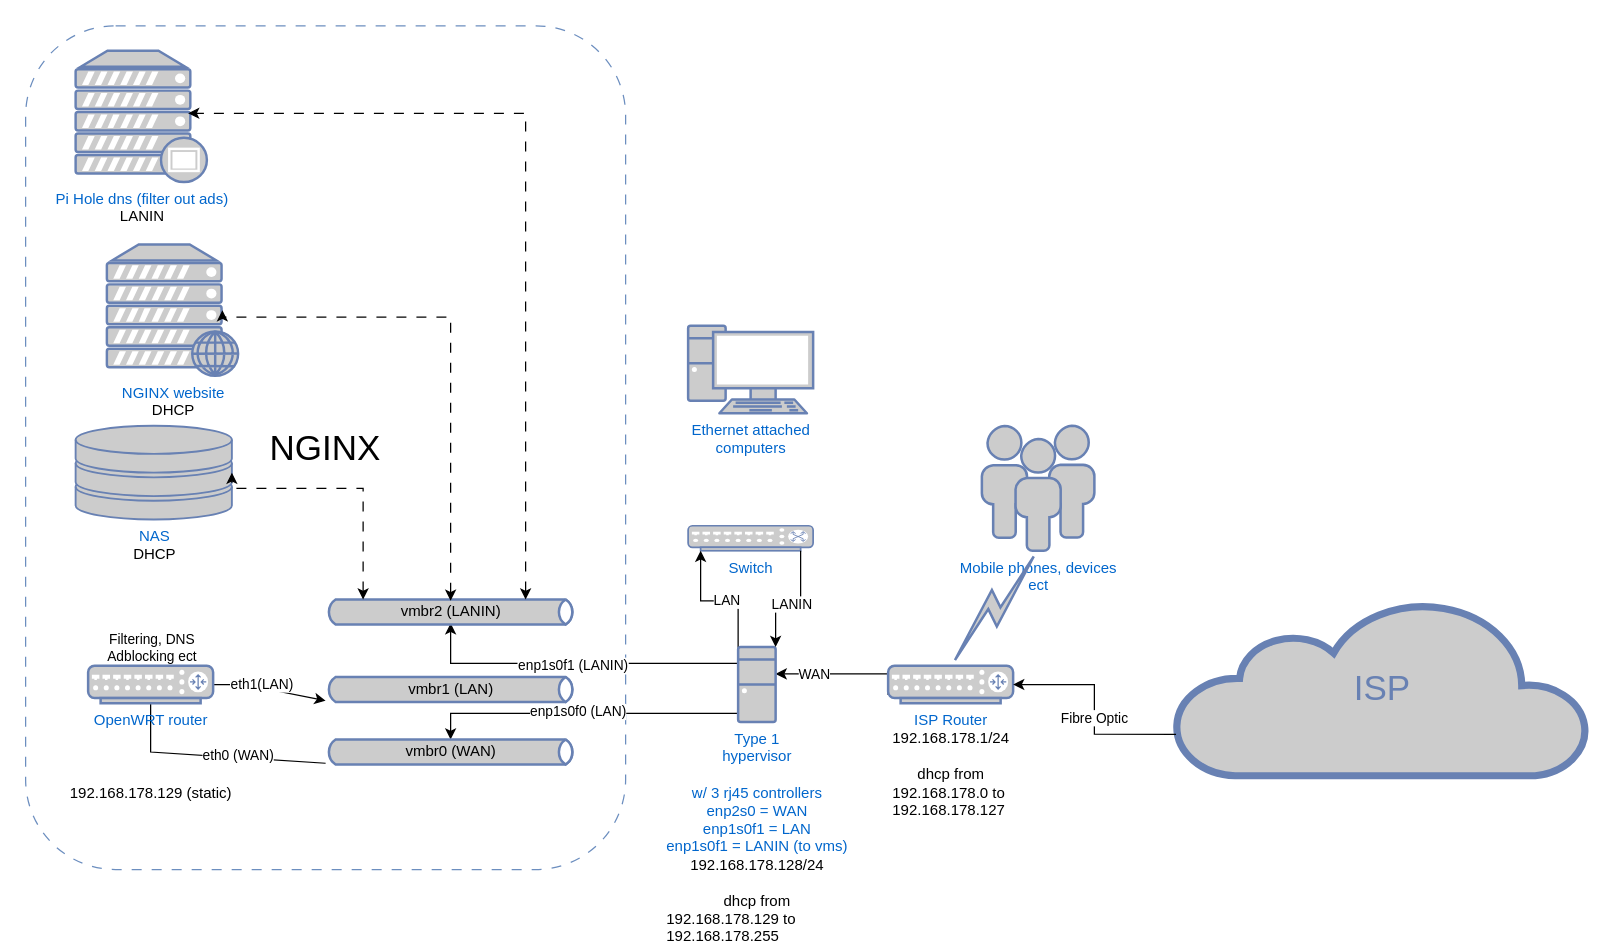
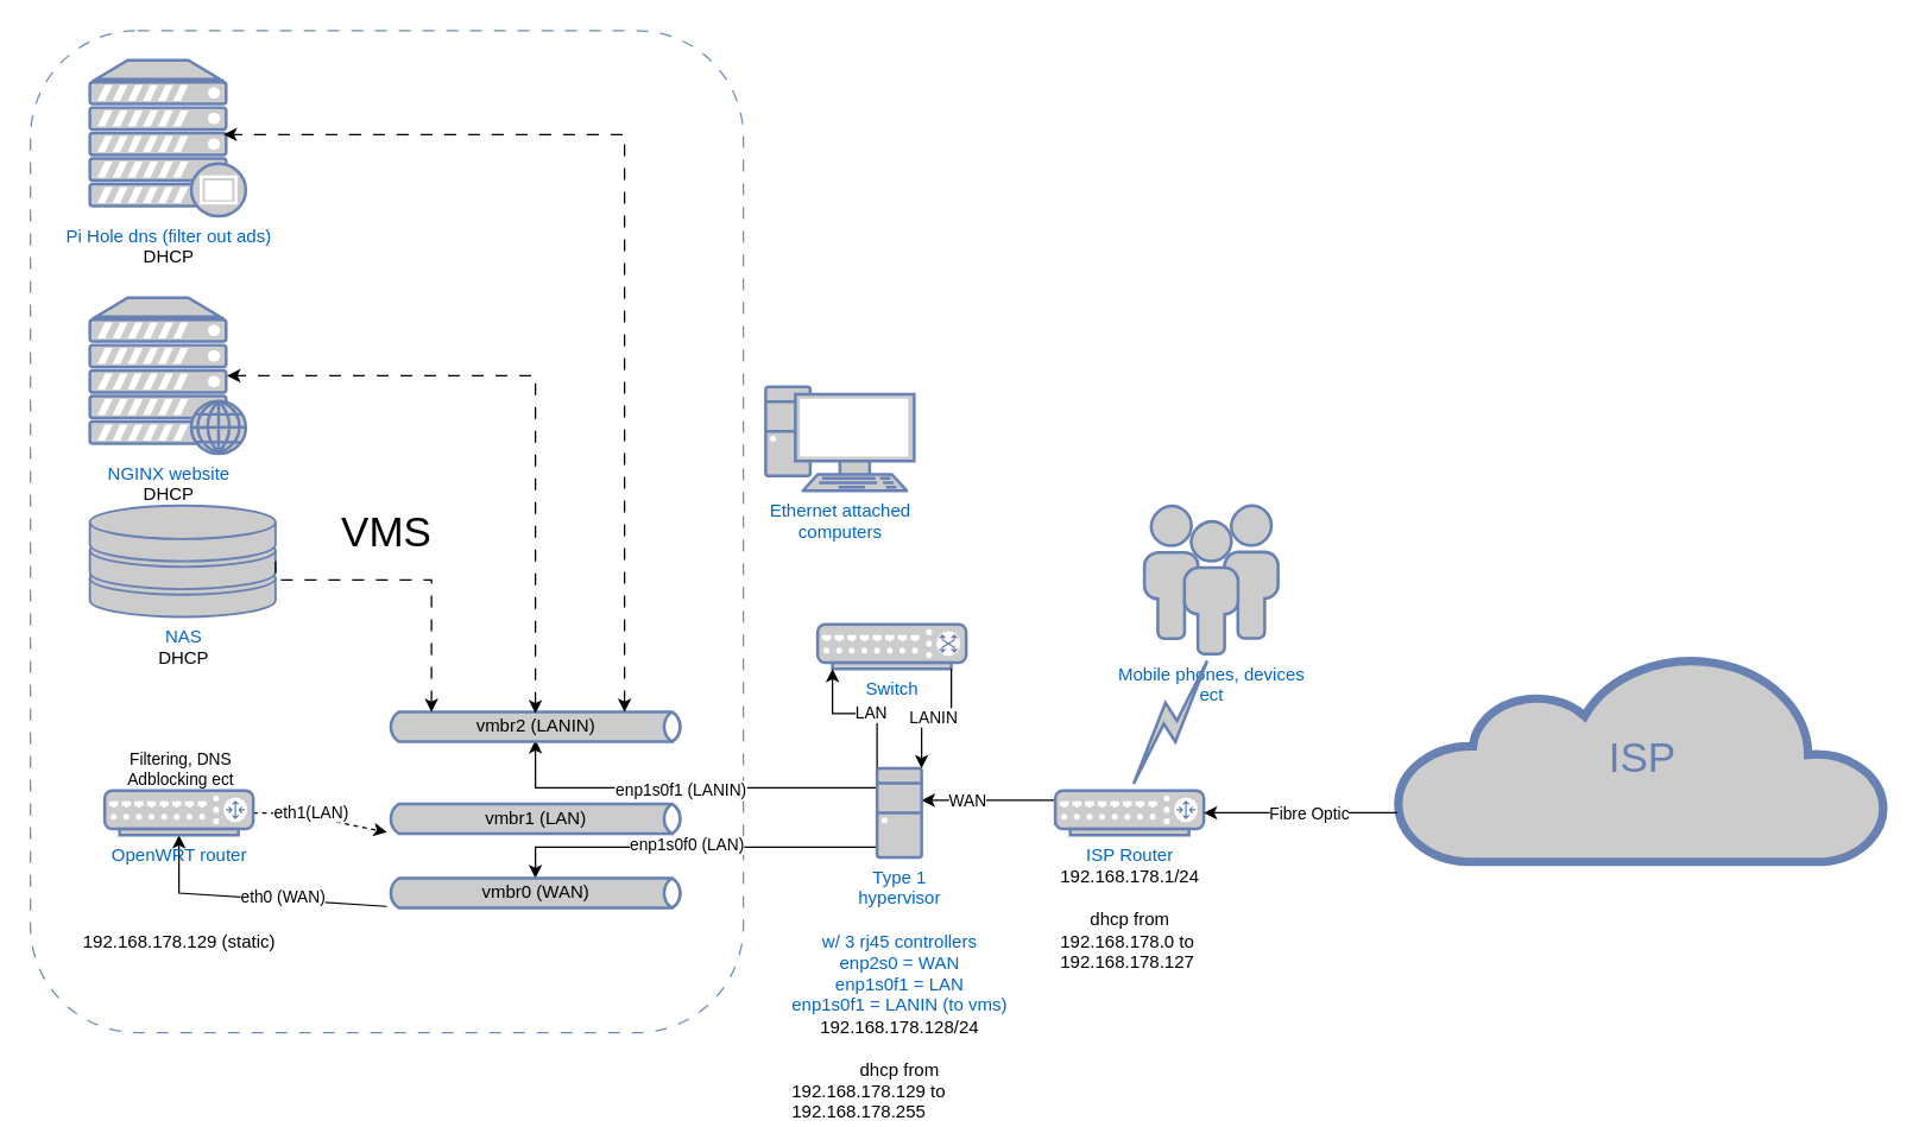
  <mxCell id="0" />
  <mxCell id="1" parent="0" />
- <mxCell id="2" value="&lt;font style=&quot;font-size: 28px;&quot;&gt;NGINX&lt;/font&gt;" style="rounded=1;whiteSpace=wrap;html=1;fillColor=none;strokeColor=#6c8ebf;dashed=1;dashPattern=8 8;" vertex="1" parent="1"><mxGeometry x="20" y="20" width="480" height="675" as="geometry" /></mxCell>
- <mxCell id="3" value="ISP" style="html=1;fillColor=#CCCCCC;strokeColor=#6881B3;gradientColor=none;gradientDirection=north;strokeWidth=2;shape=mxgraph.networks.cloud;fontColor=#6881B3;rounded=0;shadow=0;comic=0;align=center;fontSize=28;" parent="1" vertex="1"><mxGeometry x="940" y="480" width="330" height="140" as="geometry" /></mxCell>
+ <mxCell id="2" value="&lt;font style=&quot;font-size: 28px;&quot;&gt;VMS&lt;/font&gt;" style="rounded=1;whiteSpace=wrap;html=1;fillColor=none;strokeColor=#6c8ebf;dashed=1;dashPattern=8 8;" vertex="1" parent="1"><mxGeometry x="20" y="20" width="480" height="675" as="geometry" /></mxCell>
+ <mxCell id="3" value="ISP" style="html=1;fillColor=#CCCCCC;strokeColor=#6881B3;gradientColor=none;gradientDirection=north;strokeWidth=2;shape=mxgraph.networks.cloud;fontColor=#6881B3;rounded=0;shadow=0;comic=0;align=center;fontSize=28;" parent="1" vertex="1"><mxGeometry x="940" y="440" width="330" height="140" as="geometry" /></mxCell>
  <mxCell id="4" style="edgeStyle=orthogonalEdgeStyle;rounded=0;orthogonalLoop=1;jettySize=auto;html=1;exitX=0;exitY=0.5;exitDx=0;exitDy=0;exitPerimeter=0;" edge="1" parent="1"><mxGeometry relative="1" as="geometry"><mxPoint x="710" y="555.49" as="sourcePoint" /><mxPoint x="620" y="538.503" as="targetPoint" /><Array as="points"><mxPoint x="710" y="538.49" /></Array></mxGeometry></mxCell>
  <mxCell id="5" value="WAN" style="edgeLabel;html=1;align=center;verticalAlign=middle;resizable=0;points=[];" vertex="1" connectable="0" parent="4"><mxGeometry x="0.846" relative="1" as="geometry"><mxPoint x="23" as="offset" /></mxGeometry></mxCell>
  <mxCell id="6" value="ISP Router&lt;br&gt;&lt;span style=&quot;color: rgb(0, 0, 0);&quot;&gt;192.168.178.1/24&lt;br&gt;&lt;br&gt;dhcp from&lt;br&gt;&lt;div style=&quot;text-align: left;&quot;&gt;&lt;span style=&quot;background-color: initial;&quot;&gt;192.168.178.0 to&lt;/span&gt;&lt;/div&gt;&lt;/span&gt;&lt;div style=&quot;&quot;&gt;&lt;div style=&quot;text-align: left;&quot;&gt;&lt;span style=&quot;color: rgb(0, 0, 0); background-color: initial;&quot;&gt;192.168.178.127&lt;/span&gt;&lt;/div&gt;&lt;/div&gt;" style="fontColor=#0066CC;verticalAlign=top;verticalLabelPosition=bottom;labelPosition=center;align=center;html=1;fillColor=#CCCCCC;strokeColor=#6881B3;gradientColor=none;gradientDirection=north;strokeWidth=2;shape=mxgraph.networks.router;rounded=0;shadow=0;comic=0;" parent="1" vertex="1"><mxGeometry x="710" y="532" width="100" height="30" as="geometry" /></mxCell>
- <mxCell id="7" value="Switch" style="fontColor=#0066CC;verticalAlign=top;verticalLabelPosition=bottom;labelPosition=center;align=center;html=1;outlineConnect=0;fillColor=#CCCCCC;strokeColor=#6881B3;gradientColor=none;gradientDirection=north;strokeWidth=2;shape=mxgraph.networks.switch;" vertex="1" parent="1"><mxGeometry x="550" y="420" width="100" height="20" as="geometry" /></mxCell>
+ <mxCell id="7" value="Switch" style="fontColor=#0066CC;verticalAlign=top;verticalLabelPosition=bottom;labelPosition=center;align=center;html=1;outlineConnect=0;fillColor=#CCCCCC;strokeColor=#6881B3;gradientColor=none;gradientDirection=north;strokeWidth=2;shape=mxgraph.networks.switch;" vertex="1" parent="1"><mxGeometry x="550" y="420" width="100" height="30" as="geometry" /></mxCell>
  <mxCell id="8" value="LAN" style="edgeStyle=orthogonalEdgeStyle;rounded=0;orthogonalLoop=1;jettySize=auto;html=1;exitX=0.5;exitY=0;exitDx=0;exitDy=0;exitPerimeter=0;" edge="1" parent="1" source="13" target="7"><mxGeometry relative="1" as="geometry"><Array as="points"><mxPoint x="590" y="517" /><mxPoint x="590" y="480" /><mxPoint x="560" y="480" /></Array></mxGeometry></mxCell>
  <mxCell id="9" style="edgeStyle=orthogonalEdgeStyle;rounded=0;orthogonalLoop=1;jettySize=auto;html=1;exitX=0;exitY=0.5;exitDx=0;exitDy=0;exitPerimeter=0;" edge="1" parent="1" source="13" target="14"><mxGeometry relative="1" as="geometry"><Array as="points"><mxPoint x="590" y="530" /><mxPoint x="360" y="530" /></Array></mxGeometry></mxCell>
  <mxCell id="10" value="enp1s0f1 (LANIN)" style="edgeLabel;html=1;align=center;verticalAlign=middle;resizable=0;points=[];" vertex="1" connectable="0" parent="9"><mxGeometry x="0.075" y="1" relative="1" as="geometry"><mxPoint as="offset" /></mxGeometry></mxCell>
  <mxCell id="11" style="edgeStyle=orthogonalEdgeStyle;rounded=0;orthogonalLoop=1;jettySize=auto;html=1;exitX=0;exitY=0.5;exitDx=0;exitDy=0;exitPerimeter=0;" edge="1" parent="1" source="13" target="21"><mxGeometry relative="1" as="geometry"><Array as="points"><mxPoint x="590" y="570" /><mxPoint x="360" y="570" /></Array></mxGeometry></mxCell>
  <mxCell id="12" value="enp1s0f0 (LAN)" style="edgeLabel;html=1;align=center;verticalAlign=middle;resizable=0;points=[];" vertex="1" connectable="0" parent="11"><mxGeometry x="0.106" y="-2" relative="1" as="geometry"><mxPoint as="offset" /></mxGeometry></mxCell>
  <mxCell id="13" value="Type 1&lt;div&gt;hypervisor&lt;br&gt;&lt;br&gt;w/ 3 rj45 controllers&lt;br&gt;enp2s0 = WAN&lt;/div&gt;&lt;div&gt;enp1s0f1 = LAN&lt;br&gt;enp1s0f1 = LANIN (to vms)&lt;br&gt;&lt;font color=&quot;#000000&quot;&gt;192.168.178.128/24&lt;br&gt;&lt;br&gt;dhcp from&lt;br&gt;&lt;div style=&quot;text-align: left;&quot;&gt;&lt;span style=&quot;background-color: initial;&quot;&gt;192.168.178.129 to&lt;/span&gt;&lt;/div&gt;&lt;div style=&quot;text-align: left;&quot;&gt;&lt;span style=&quot;background-color: initial;&quot;&gt;192.168.178.255&lt;/span&gt;&lt;/div&gt;&lt;/font&gt;&lt;/div&gt;" style="fontColor=#0066CC;verticalAlign=top;verticalLabelPosition=bottom;labelPosition=center;align=center;html=1;outlineConnect=0;fillColor=#CCCCCC;strokeColor=#6881B3;gradientColor=none;gradientDirection=north;strokeWidth=2;shape=mxgraph.networks.desktop_pc;" vertex="1" parent="1"><mxGeometry x="590" y="517" width="30" height="60" as="geometry" /></mxCell>
  <mxCell id="14" value="vmbr2 (LANIN)" style="html=1;outlineConnect=0;fillColor=#CCCCCC;strokeColor=#6881B3;gradientColor=none;gradientDirection=north;strokeWidth=2;shape=mxgraph.networks.bus;gradientColor=none;gradientDirection=north;fontColor=default;perimeter=backbonePerimeter;backboneSize=20;labelBackgroundColor=none;labelBorderColor=none;textShadow=0;" vertex="1" parent="1"><mxGeometry x="260" y="478" width="200" height="22" as="geometry" /></mxCell>
  <mxCell id="15" style="edgeStyle=orthogonalEdgeStyle;rounded=0;orthogonalLoop=1;jettySize=auto;html=1;" edge="1" parent="1" source="7" target="13"><mxGeometry relative="1" as="geometry"><mxPoint x="640" y="460" as="sourcePoint" /><mxPoint x="630" y="450" as="targetPoint" /><Array as="points"><mxPoint x="640" y="480" /><mxPoint x="620" y="480" /></Array></mxGeometry></mxCell>
  <mxCell id="16" value="LANIN" style="edgeLabel;html=1;align=center;verticalAlign=middle;resizable=0;points=[];" vertex="1" connectable="0" parent="15"><mxGeometry x="-0.017" y="2" relative="1" as="geometry"><mxPoint as="offset" /></mxGeometry></mxCell>
  <mxCell id="17" style="edgeStyle=orthogonalEdgeStyle;rounded=0;orthogonalLoop=1;jettySize=auto;html=1;exitX=0.001;exitY=0.763;exitDx=0;exitDy=0;exitPerimeter=0;entryX=1;entryY=0.5;entryDx=0;entryDy=0;entryPerimeter=0;" edge="1" parent="1" source="3" target="6"><mxGeometry relative="1" as="geometry"><Array as="points" /></mxGeometry></mxCell>
  <mxCell id="18" value="Fibre Optic" style="edgeLabel;html=1;align=center;verticalAlign=middle;resizable=0;points=[];" vertex="1" connectable="0" parent="17"><mxGeometry x="-0.075" y="1" relative="1" as="geometry"><mxPoint as="offset" /></mxGeometry></mxCell>
- <mxCell id="19" style="edgeStyle=orthogonalEdgeStyle;rounded=0;orthogonalLoop=1;jettySize=auto;html=1;endArrow=none;" edge="1" parent="1" source="21" target="29"><mxGeometry relative="1" as="geometry" /></mxCell>
+ <mxCell id="19" style="edgeStyle=orthogonalEdgeStyle;rounded=0;orthogonalLoop=1;jettySize=auto;html=1;" edge="1" parent="1" source="21" target="29"><mxGeometry relative="1" as="geometry" /></mxCell>
  <mxCell id="20" value="eth0 (WAN)" style="edgeLabel;html=1;align=center;verticalAlign=middle;resizable=0;points=[];" vertex="1" connectable="0" parent="19"><mxGeometry x="-0.206" y="-2" relative="1" as="geometry"><mxPoint as="offset" /></mxGeometry></mxCell>
  <mxCell id="21" value="vmbr0 (WAN)" style="html=1;outlineConnect=0;fillColor=#CCCCCC;strokeColor=#6881B3;gradientColor=none;gradientDirection=north;strokeWidth=2;shape=mxgraph.networks.bus;gradientColor=none;gradientDirection=north;fontColor=default;perimeter=backbonePerimeter;backboneSize=20;labelBackgroundColor=none;labelBorderColor=none;textShadow=0;" vertex="1" parent="1"><mxGeometry x="260" y="590" width="200" height="22" as="geometry" /></mxCell>
- <mxCell id="22" value="NGINX website&lt;br&gt;&lt;font color=&quot;#000000&quot;&gt;DHCP&lt;/font&gt;" style="fontColor=#0066CC;verticalAlign=top;verticalLabelPosition=bottom;labelPosition=center;align=center;html=1;outlineConnect=0;fillColor=#CCCCCC;strokeColor=#6881B3;gradientColor=none;gradientDirection=north;strokeWidth=2;shape=mxgraph.networks.web_server;" vertex="1" parent="1"><mxGeometry x="85" y="195" width="105" height="105" as="geometry" /></mxCell>
+ <mxCell id="22" value="NGINX website&lt;br&gt;&lt;font color=&quot;#000000&quot;&gt;DHCP&lt;/font&gt;" style="fontColor=#0066CC;verticalAlign=top;verticalLabelPosition=bottom;labelPosition=center;align=center;html=1;outlineConnect=0;fillColor=#CCCCCC;strokeColor=#6881B3;gradientColor=none;gradientDirection=north;strokeWidth=2;shape=mxgraph.networks.web_server;" vertex="1" parent="1"><mxGeometry x="60" y="200" width="105" height="105" as="geometry" /></mxCell>
  <mxCell id="23" style="edgeStyle=orthogonalEdgeStyle;rounded=0;orthogonalLoop=1;jettySize=auto;html=1;entryX=0.88;entryY=0.5;entryDx=0;entryDy=0;entryPerimeter=0;dashed=1;dashPattern=8 8;startArrow=classic;startFill=1;" edge="1" parent="1" target="22"><mxGeometry relative="1" as="geometry"><mxPoint x="360" y="480" as="sourcePoint" /><Array as="points"><mxPoint x="360" y="253" /></Array></mxGeometry></mxCell>
  <mxCell id="24" value="NAS&lt;br&gt;&lt;font color=&quot;#000000&quot;&gt;DHCP&lt;/font&gt;" style="fontColor=#0066CC;verticalAlign=top;verticalLabelPosition=bottom;labelPosition=center;align=center;html=1;outlineConnect=0;fillColor=#CCCCCC;strokeColor=#6881B3;gradientColor=none;gradientDirection=north;strokeWidth=2;shape=mxgraph.networks.storage;" vertex="1" parent="1"><mxGeometry x="60" y="340" width="125" height="75" as="geometry" /></mxCell>
- <mxCell id="25" style="edgeStyle=orthogonalEdgeStyle;rounded=0;orthogonalLoop=1;jettySize=auto;html=1;entryX=1;entryY=0.5;entryDx=0;entryDy=0;entryPerimeter=0;dashed=1;dashPattern=8 8;startArrow=classic;startFill=1;" edge="1" parent="1" source="14" target="24"><mxGeometry relative="1" as="geometry"><mxPoint x="255" y="262" as="sourcePoint" /><Array as="points"><mxPoint x="290" y="390" /></Array></mxGeometry></mxCell>
- <mxCell id="26" style="edgeStyle=orthogonalEdgeStyle;rounded=0;orthogonalLoop=1;jettySize=auto;html=1;" edge="1" parent="1" source="29" target="30"><mxGeometry relative="1" as="geometry" /></mxCell>
+ <mxCell id="25" style="edgeStyle=orthogonalEdgeStyle;rounded=0;orthogonalLoop=1;jettySize=auto;html=1;entryX=1;entryY=0.5;entryDx=0;entryDy=0;entryPerimeter=0;dashed=1;dashPattern=8 8;startArrow=classic;startFill=1;endArrow=none;" edge="1" parent="1" source="14" target="24"><mxGeometry relative="1" as="geometry"><mxPoint x="255" y="262" as="sourcePoint" /><Array as="points"><mxPoint x="290" y="390" /></Array></mxGeometry></mxCell>
+ <mxCell id="26" style="edgeStyle=orthogonalEdgeStyle;rounded=0;orthogonalLoop=1;jettySize=auto;html=1;dashed=1;" edge="1" parent="1" source="29" target="30"><mxGeometry relative="1" as="geometry" /></mxCell>
  <mxCell id="27" value="Filtering, DNS&lt;div&gt;Adblocking ect&lt;/div&gt;" style="edgeLabel;html=1;align=center;verticalAlign=middle;resizable=0;points=[];" vertex="1" connectable="0" parent="26"><mxGeometry x="-0.323" relative="1" as="geometry"><mxPoint x="-82" y="-30" as="offset" /></mxGeometry></mxCell>
  <mxCell id="28" value="eth1(LAN)" style="edgeLabel;html=1;align=center;verticalAlign=middle;resizable=0;points=[];" vertex="1" connectable="0" parent="26"><mxGeometry x="-0.201" y="1" relative="1" as="geometry"><mxPoint as="offset" /></mxGeometry></mxCell>
  <mxCell id="29" value="OpenWRT router&lt;br&gt;&lt;br&gt;&lt;font color=&quot;#000000&quot;&gt;&lt;br&gt;&lt;br&gt;192.168.178.129 (static)&lt;/font&gt;" style="fontColor=#0066CC;verticalAlign=top;verticalLabelPosition=bottom;labelPosition=center;align=center;html=1;outlineConnect=0;fillColor=#CCCCCC;strokeColor=#6881B3;gradientColor=none;gradientDirection=north;strokeWidth=2;shape=mxgraph.networks.router;" vertex="1" parent="1"><mxGeometry x="70" y="532" width="100" height="30" as="geometry" /></mxCell>
  <mxCell id="30" value="vmbr1 (LAN)" style="html=1;outlineConnect=0;fillColor=#CCCCCC;strokeColor=#6881B3;gradientColor=none;gradientDirection=north;strokeWidth=2;shape=mxgraph.networks.bus;gradientColor=none;gradientDirection=north;fontColor=default;perimeter=backbonePerimeter;backboneSize=20;labelBackgroundColor=none;labelBorderColor=none;textShadow=0;" vertex="1" parent="1"><mxGeometry x="260" y="540" width="200" height="22" as="geometry" /></mxCell>
- <mxCell id="31" value="Ethernet attached&lt;div&gt;computers&lt;/div&gt;" style="fontColor=#0066CC;verticalAlign=top;verticalLabelPosition=bottom;labelPosition=center;align=center;html=1;outlineConnect=0;fillColor=#CCCCCC;strokeColor=#6881B3;gradientColor=none;gradientDirection=north;strokeWidth=2;shape=mxgraph.networks.pc;" vertex="1" parent="1"><mxGeometry x="550" y="260" width="100" height="70" as="geometry" /></mxCell>
- <mxCell id="32" value="Mobile phones, devices&lt;div&gt;ect&lt;/div&gt;" style="fontColor=#0066CC;verticalAlign=top;verticalLabelPosition=bottom;labelPosition=center;align=center;html=1;outlineConnect=0;fillColor=#CCCCCC;strokeColor=#6881B3;gradientColor=none;gradientDirection=north;strokeWidth=2;shape=mxgraph.networks.users;" vertex="1" parent="1"><mxGeometry x="785" y="340" width="90" height="100" as="geometry" /></mxCell>
+ <mxCell id="31" value="Ethernet attached&lt;div&gt;computers&lt;/div&gt;" style="fontColor=#0066CC;verticalAlign=top;verticalLabelPosition=bottom;labelPosition=center;align=center;html=1;outlineConnect=0;fillColor=#CCCCCC;strokeColor=#6881B3;gradientColor=none;gradientDirection=north;strokeWidth=2;shape=mxgraph.networks.pc;" vertex="1" parent="1"><mxGeometry x="515" y="260" width="100" height="70" as="geometry" /></mxCell>
+ <mxCell id="32" value="Mobile phones, devices&lt;div&gt;ect&lt;/div&gt;" style="fontColor=#0066CC;verticalAlign=top;verticalLabelPosition=bottom;labelPosition=center;align=center;html=1;outlineConnect=0;fillColor=#CCCCCC;strokeColor=#6881B3;gradientColor=none;gradientDirection=north;strokeWidth=2;shape=mxgraph.networks.users;" vertex="1" parent="1"><mxGeometry x="770" y="340" width="90" height="100" as="geometry" /></mxCell>
  <mxCell id="33" value="" style="html=1;outlineConnect=0;fillColor=#CCCCCC;strokeColor=#6881B3;gradientColor=none;gradientDirection=north;strokeWidth=2;shape=mxgraph.networks.comm_link_edge;html=1;rounded=0;entryX=0.5;entryY=0;entryDx=0;entryDy=0;entryPerimeter=0;exitX=0.5;exitY=1;exitDx=0;exitDy=0;exitPerimeter=0;" edge="1" parent="1" source="32" target="6"><mxGeometry width="100" height="100" relative="1" as="geometry"><mxPoint x="430" y="630" as="sourcePoint" /><mxPoint x="530" y="530" as="targetPoint" /></mxGeometry></mxCell>
- <mxCell id="34" value="Pi Hole dns (filter out ads)&lt;br&gt;&lt;font color=&quot;#000000&quot;&gt;LANIN&lt;/font&gt;" style="fontColor=#0066CC;verticalAlign=top;verticalLabelPosition=bottom;labelPosition=center;align=center;html=1;outlineConnect=0;fillColor=#CCCCCC;strokeColor=#6881B3;gradientColor=none;gradientDirection=north;strokeWidth=2;shape=mxgraph.networks.proxy_server;" vertex="1" parent="1"><mxGeometry x="60" y="40" width="105" height="105" as="geometry" /></mxCell>
+ <mxCell id="34" value="Pi Hole dns (filter out ads)&lt;br&gt;&lt;font color=&quot;#000000&quot;&gt;DHCP&lt;/font&gt;" style="fontColor=#0066CC;verticalAlign=top;verticalLabelPosition=bottom;labelPosition=center;align=center;html=1;outlineConnect=0;fillColor=#CCCCCC;strokeColor=#6881B3;gradientColor=none;gradientDirection=north;strokeWidth=2;shape=mxgraph.networks.proxy_server;" vertex="1" parent="1"><mxGeometry x="60" y="40" width="105" height="105" as="geometry" /></mxCell>
  <mxCell id="35" style="edgeStyle=orthogonalEdgeStyle;rounded=0;orthogonalLoop=1;jettySize=auto;html=1;entryX=0.88;entryY=0.5;entryDx=0;entryDy=0;entryPerimeter=0;dashed=1;dashPattern=8 8;startArrow=classic;startFill=1;" edge="1" parent="1" source="14"><mxGeometry relative="1" as="geometry"><mxPoint x="358" y="317" as="sourcePoint" /><mxPoint x="150" y="90" as="targetPoint" /><Array as="points"><mxPoint x="420" y="90" /></Array></mxGeometry></mxCell>
